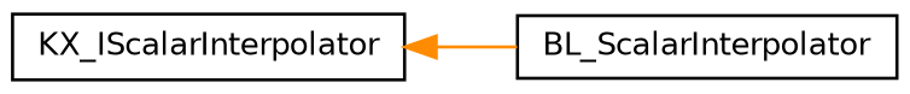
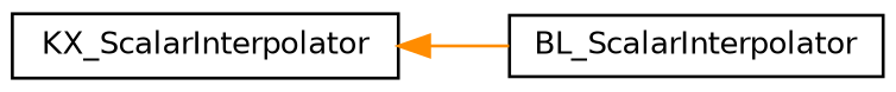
  digraph {
    rankdir=LR
    node [color=black fillcolor=white fontname=Helvetica fontsize=10 shape=record style=filled]
-   n1 [height=0.2 label=KX_IScalarInterpolator width=0.4]
+   n1 [height=0.2 label=KX_ScalarInterpolator width=0.4]
    n2 [height=0.2 label=BL_ScalarInterpolator width=0.4]
    n1 -> n2 [color=darkorange dir=back fontname=Helvetica fontsize=10 labelfontname=Helvetica labelfontsize=10 style=solid]
  }
